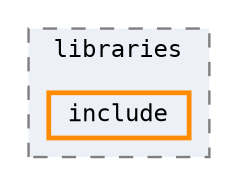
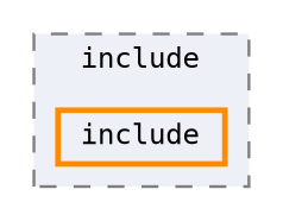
  digraph {
    compound=true
    fontname="DejaVu Sans Mono"
    n1 [color=darkorange fillcolor="#edf0f7" fontname="DejaVu Sans Mono" fontsize=10 height=0.2 label=include shape=box style="filled,bold" width=0.4]
    subgraph cluster_1 {
      bgcolor="#edf0f7"
      fontsize=10
-     label=libraries
+     label=include
      pencolor=grey50
      style="filled,dashed"
      n1
    }
  }
